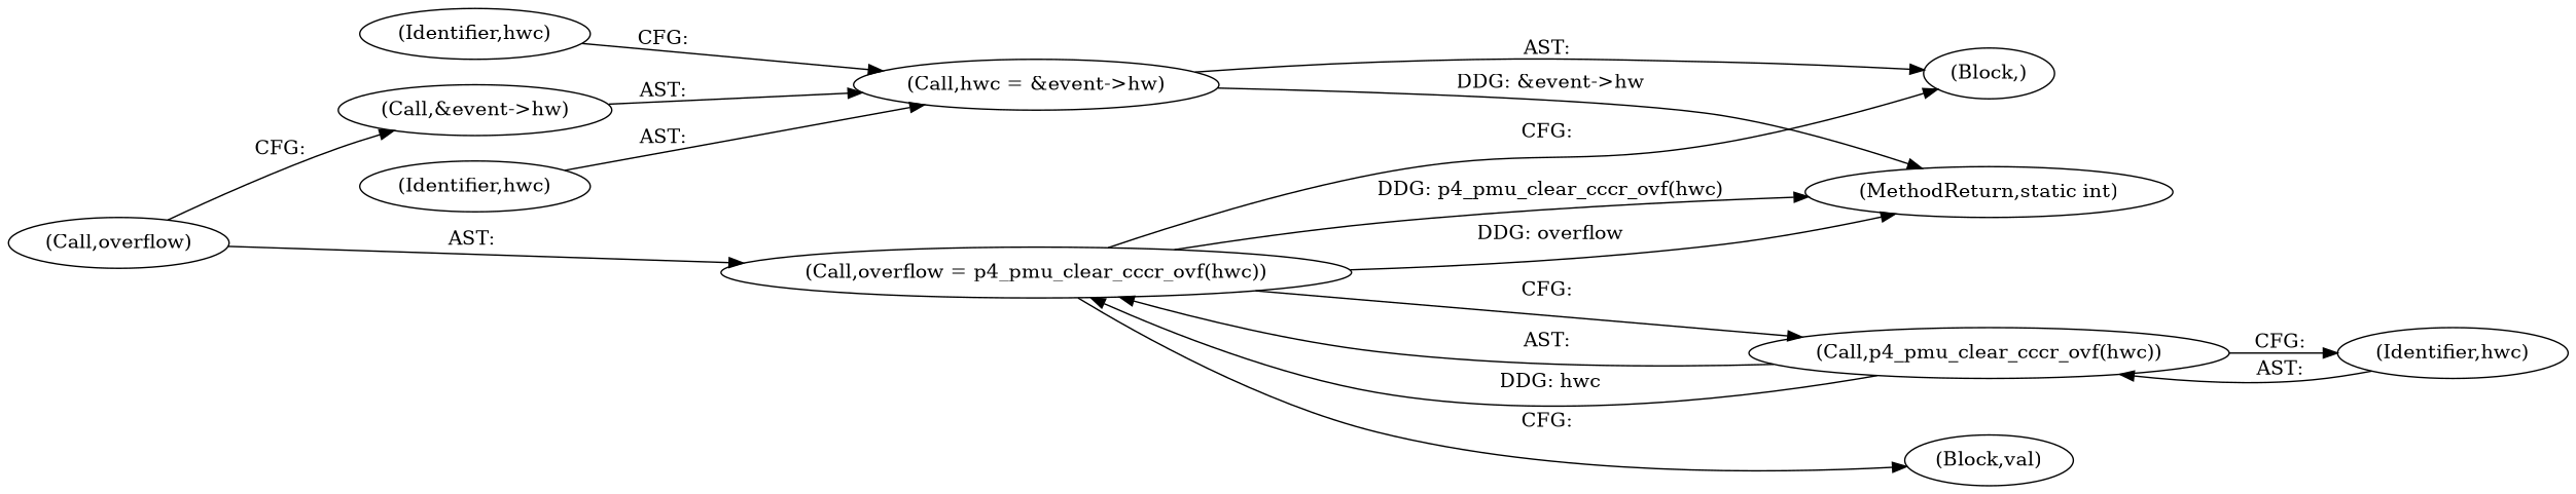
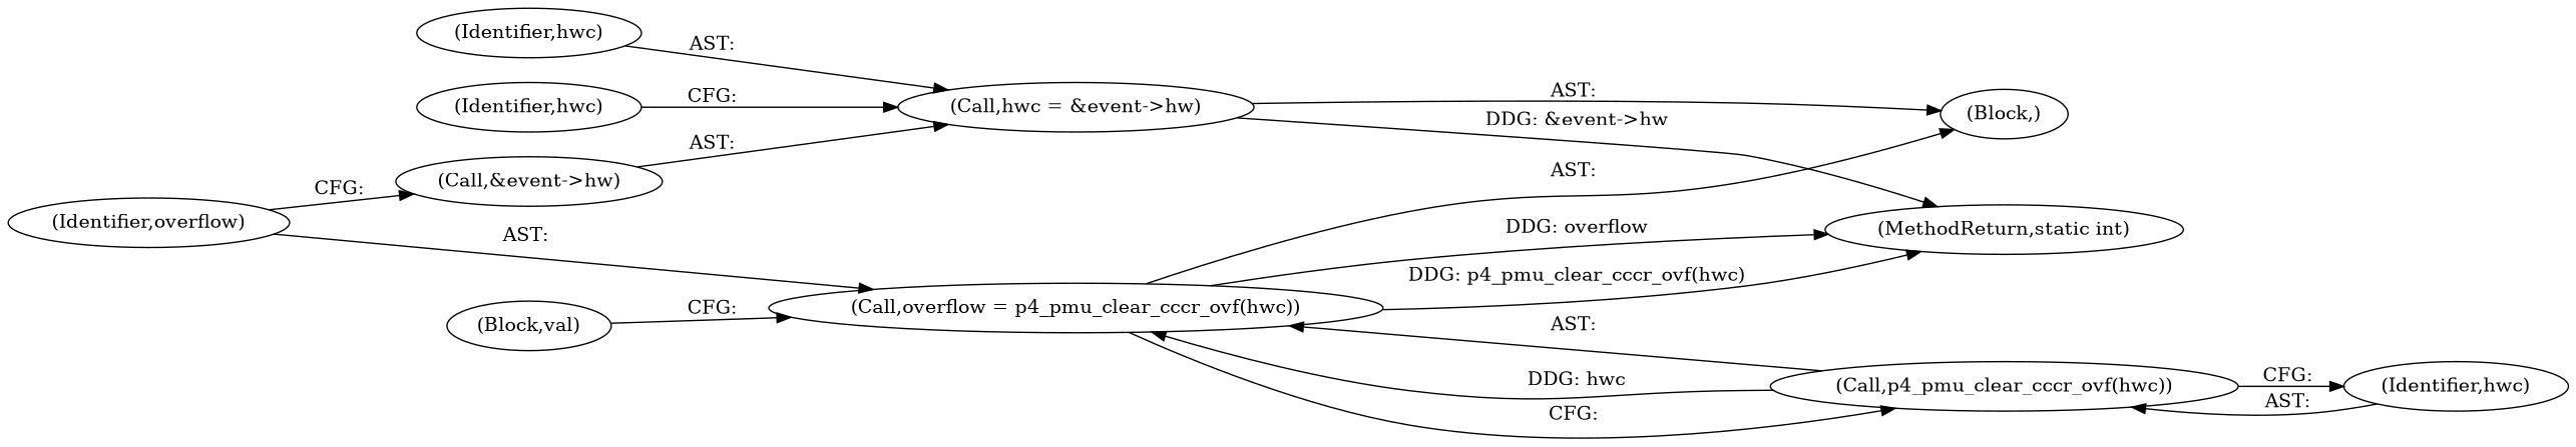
  digraph {
    rankdir=LR
    n1 [label="(Call,hwc = &event->hw)"]
    n2 [label="(MethodReturn,static int)"]
    n3 [label="(Block,)"]
    n4 [label="(Call,p4_pmu_clear_cccr_ovf(hwc))"]
    n5 [label="(Call,overflow = p4_pmu_clear_cccr_ovf(hwc))"]
    n6 [label="(Identifier,hwc)"]
    n7 [label="(Call,&event->hw)"]
    n8 [label="(Identifier,hwc)"]
    n9 [label="(Block,val)"]
-   n10 [label="(Call,overflow)"]
+   n10 [label="(Identifier,overflow)"]
    n11 [label="(Identifier,hwc)"]
    n1 -> n2 [label="DDG: &event->hw"]
    n1 -> n3 [label="AST: "]
    n4 -> n5 [label="AST: "]
    n4 -> n5 [label="DDG: hwc"]
    n4 -> n6 [label="CFG: "]
    n5 -> n2 [label="DDG: overflow"]
    n5 -> n2 [label="DDG: p4_pmu_clear_cccr_ovf(hwc)"]
-   n5 -> n3 [label="CFG: "]
+   n5 -> n3 [label="AST: "]
    n5 -> n4 [label="CFG: "]
    n6 -> n4 [label="AST: "]
    n7 -> n1 [label="AST: "]
    n8 -> n1 [label="AST: "]
-   n5 -> n9 [label="CFG: "]
+   n9 -> n5 [label="CFG: "]
    n10 -> n5 [label="AST: "]
    n10 -> n7 [label="CFG: "]
    n11 -> n1 [label="CFG: "]
  }
